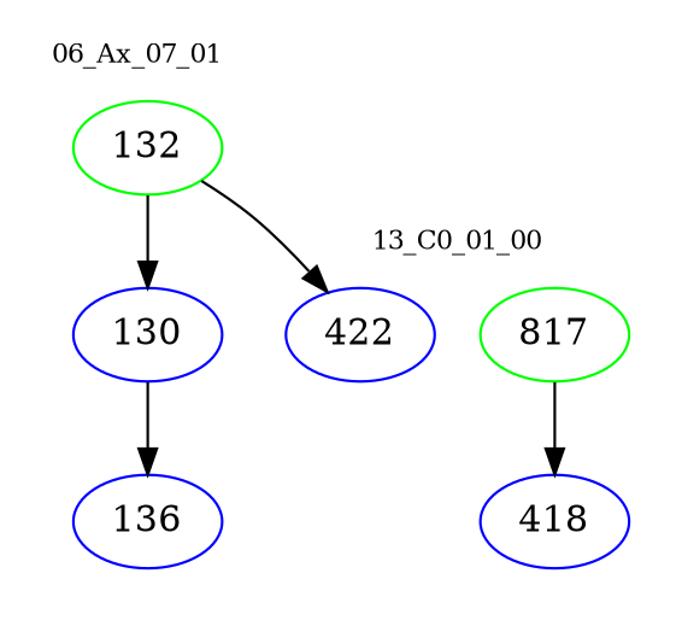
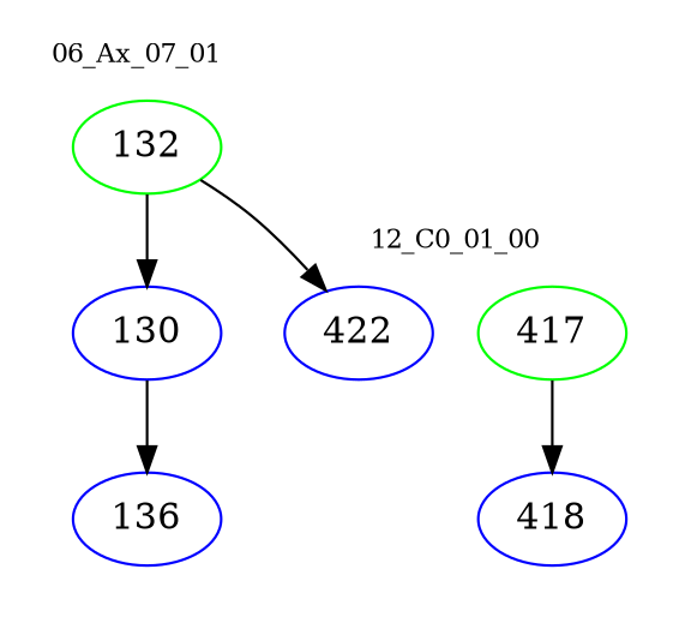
  digraph {
    node [color=blue]
    edge [color=black]
    n1 [color=green label=132]
    n2 [label=130]
    n3 [label=136]
-   n4 [color=green label=817]
+   n4 [color=green label=417]
    n5 [label=418]
    n6 [label=422]
    subgraph cluster_1 {
      color=white
      fontsize=10
      label="06_Ax_07_01"
      n1
      n2
      n3
    }
    subgraph cluster_2 {
      color=white
      fontsize=10
-     label="13_C0_01_00"
+     label="12_C0_01_00"
      n4
      n5
      n6
    }
    n1 -> n2
    n1 -> n6
    n2 -> n3
    n4 -> n5
  }
